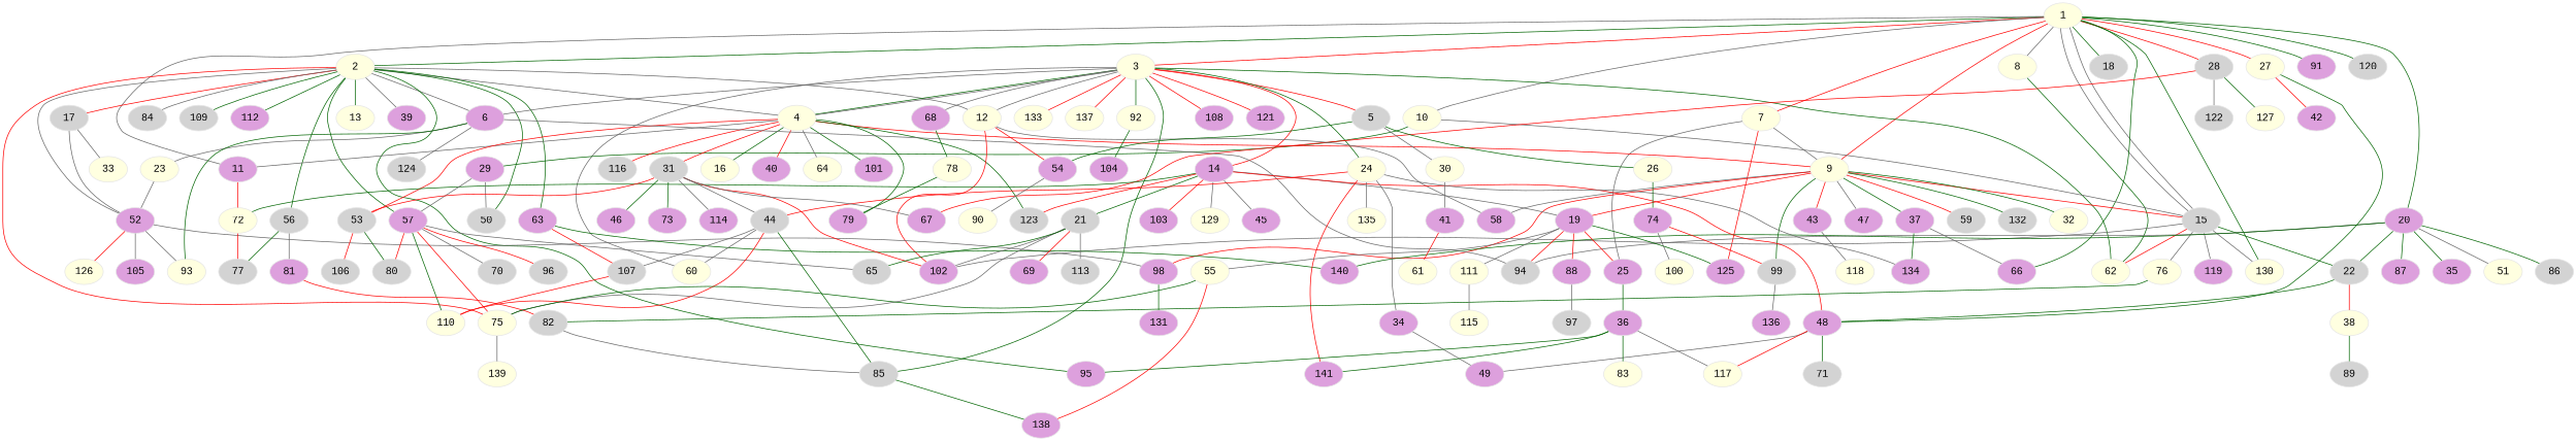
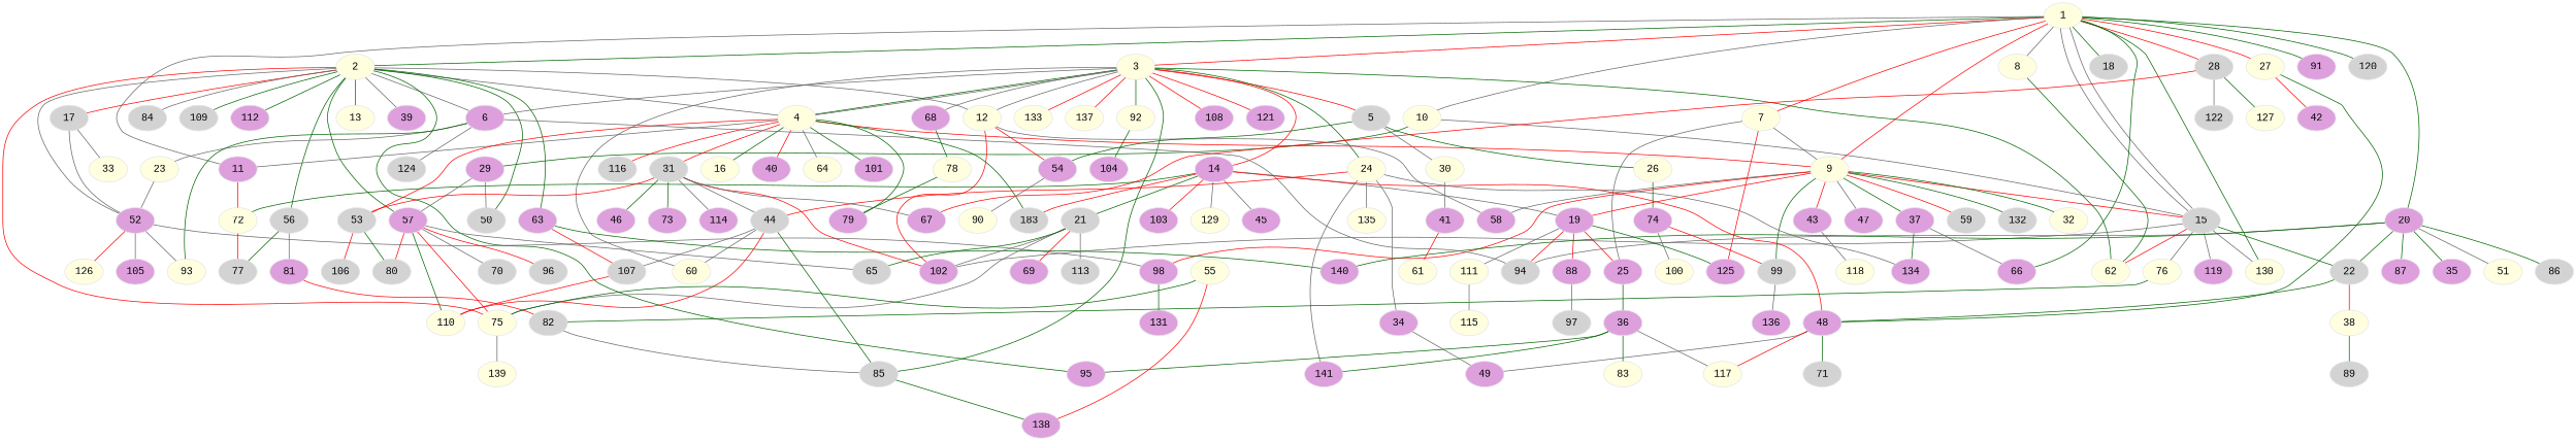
  graph {
    fontname="Liberation Mono"
    node [color=gray90 fillcolor=plum fontname="Liberation Mono" style=filled]
    edge [color=gray40 fontname="Liberation Mono"]
    1 [fillcolor=lightyellow]
    2 [fillcolor=lightyellow]
    3 [fillcolor=lightyellow]
    7 [fillcolor=lightyellow]
    8 [fillcolor=lightyellow]
    9 [fillcolor=lightyellow]
    10 [fillcolor=lightyellow]
    11
    15 [fillcolor=lightgrey]
    18 [fillcolor=lightgrey]
    20
    27 [fillcolor=lightyellow]
    28 [fillcolor=lightgrey]
    66
    91
    120 [fillcolor=lightgrey]
    130 [fillcolor=lightyellow]
    4 [fillcolor=lightyellow]
    6
    12 [fillcolor=lightyellow]
    13 [fillcolor=lightyellow]
    17 [fillcolor=lightgrey]
    39
    50 [fillcolor=lightgrey]
    52
    56 [fillcolor=lightgrey]
    57
    63
    75 [fillcolor=lightyellow]
    84 [fillcolor=lightgrey]
    95
    109 [fillcolor=lightgrey]
    112
    5 [fillcolor=lightgrey]
    14
    24 [fillcolor=lightyellow]
    60 [fillcolor=lightyellow]
    62 [fillcolor=lightyellow]
    68
    85 [fillcolor=lightgrey]
    92 [fillcolor=lightyellow]
    108
    121
    133 [fillcolor=lightyellow]
    137 [fillcolor=lightyellow]
    25
    125
    19
    32 [fillcolor=lightyellow]
    37
    43
    47
    58
    59 [fillcolor=lightgrey]
    98
    99 [fillcolor=lightgrey]
    132 [fillcolor=lightgrey]
    29
    72 [fillcolor=lightyellow]
    102
    22 [fillcolor=lightgrey]
    76 [fillcolor=lightyellow]
    119
    94 [fillcolor=lightgrey]
    35
    51 [fillcolor=lightyellow]
    86 [fillcolor=lightgrey]
    87
    140
    48
    42
    67
    122 [fillcolor=lightgrey]
    127 [fillcolor=lightyellow]
    16 [fillcolor=lightyellow]
    31 [fillcolor=lightgrey]
    40
    53 [fillcolor=lightgrey]
    64 [fillcolor=lightyellow]
    79
    101
    116 [fillcolor=lightgrey]
-   123 [fillcolor=lightgrey]
+   123 [fillcolor=lightgrey label=183]
    23 [fillcolor=lightyellow]
    93 [fillcolor=lightyellow]
    124 [fillcolor=lightgrey]
    54
    33 [fillcolor=lightyellow]
    105
    126 [fillcolor=lightyellow]
    77 [fillcolor=lightgrey]
    81
    65 [fillcolor=lightgrey]
    110 [fillcolor=lightyellow]
    80 [fillcolor=lightgrey]
    70 [fillcolor=lightgrey]
    96 [fillcolor=lightgrey]
    107 [fillcolor=lightgrey]
    139 [fillcolor=lightyellow]
    26 [fillcolor=lightyellow]
    30 [fillcolor=lightyellow]
    21 [fillcolor=lightgrey]
    45
    103
    129 [fillcolor=lightyellow]
    34
    44 [fillcolor=lightgrey]
    134
    135 [fillcolor=lightyellow]
    141
    78 [fillcolor=lightyellow]
    138
    104
    46
    73
    114
    106 [fillcolor=lightgrey]
    74
    41
    90 [fillcolor=lightyellow]
    36
    55 [fillcolor=lightyellow]
    88
    111 [fillcolor=lightyellow]
    118 [fillcolor=lightyellow]
    131
    136
    69
    113 [fillcolor=lightgrey]
    49
    117 [fillcolor=lightyellow]
    71 [fillcolor=lightgrey]
    38 [fillcolor=lightyellow]
    82 [fillcolor=lightgrey]
    97 [fillcolor=lightgrey]
    115 [fillcolor=lightyellow]
    89 [fillcolor=lightgrey]
    83 [fillcolor=lightyellow]
    100 [fillcolor=lightyellow]
    61 [fillcolor=lightyellow]
    1 -- 2 [color=darkgreen]
    1 -- 3 [color=red]
    1 -- 7 [color=red]
    1 -- 8
    1 -- 9 [color=red]
    1 -- 10
    1 -- 11
    1 -- 15
    1 -- 15
    1 -- 18 [color=darkgreen]
    1 -- 20 [color=darkgreen]
    1 -- 27 [color=red]
    1 -- 28 [color=red]
    1 -- 66 [color=darkgreen]
    1 -- 91 [color=darkgreen]
    1 -- 120 [color=darkgreen]
    1 -- 130 [color=darkgreen]
    2 -- 4
    2 -- 6
    2 -- 12
    2 -- 13 [color=darkgreen]
    2 -- 17 [color=red]
    2 -- 39
    2 -- 50 [color=darkgreen]
    2 -- 52
    2 -- 56 [color=darkgreen]
    2 -- 57 [color=darkgreen]
    2 -- 63 [color=darkgreen]
    2 -- 75 [color=red]
    2 -- 84
    2 -- 95 [color=darkgreen]
    2 -- 109 [color=darkgreen]
    2 -- 112 [color=darkgreen]
    3 -- 4 [color=darkgreen]
    3 -- 4
    3 -- 6
    3 -- 12
    3 -- 5 [color=red]
    3 -- 14 [color=red]
    3 -- 24 [color=darkgreen]
    3 -- 60
    3 -- 62 [color=darkgreen]
    3 -- 68
    3 -- 85 [color=darkgreen]
    3 -- 92 [color=darkgreen]
    3 -- 108 [color=red]
    3 -- 121 [color=red]
    3 -- 133 [color=red]
    3 -- 137 [color=red]
    7 -- 9
    7 -- 25
    7 -- 125 [color=red]
    8 -- 62 [color=darkgreen]
    9 -- 15 [color=red]
    9 -- 19 [color=red]
    9 -- 32 [color=darkgreen]
    9 -- 37 [color=darkgreen]
    9 -- 43 [color=red]
    9 -- 47
    9 -- 58
    9 -- 59 [color=red]
    9 -- 98 [color=red]
    9 -- 99 [color=darkgreen]
    9 -- 132 [color=darkgreen]
    10 -- 15
    10 -- 29 [color=darkgreen]
    11 -- 72 [color=red]
    15 -- 130
    15 -- 62 [color=red]
    15 -- 102
    15 -- 22 [color=darkgreen]
    15 -- 76
    15 -- 119
    20 -- 22 [color=darkgreen]
    20 -- 94
    20 -- 35 [color=darkgreen]
    20 -- 51
    20 -- 86 [color=darkgreen]
    20 -- 87 [color=darkgreen]
    20 -- 140 [color=darkgreen]
    27 -- 48 [color=darkgreen]
    27 -- 42 [color=red]
    28 -- 67 [color=red]
    28 -- 122
    28 -- 127 [color=darkgreen]
    4 -- 9 [color=red]
    4 -- 11
    4 -- 16 [color=darkgreen]
    4 -- 31 [color=red]
    4 -- 40 [color=red]
    4 -- 53 [color=red]
    4 -- 64
    4 -- 79 [color=darkgreen]
    4 -- 101 [color=darkgreen]
    4 -- 116 [color=red]
    4 -- 123 [color=darkgreen]
    6 -- 94
    6 -- 23
    6 -- 93 [color=darkgreen]
    6 -- 124
    12 -- 58
    12 -- 102 [color=red]
    12 -- 54 [color=red]
    17 -- 52
    17 -- 33
    52 -- 98
    52 -- 93
    52 -- 105
    52 -- 126 [color=red]
    56 -- 77 [color=darkgreen]
    56 -- 81
    57 -- 75 [color=red]
    57 -- 65
    57 -- 110 [color=darkgreen]
    57 -- 80 [color=red]
    57 -- 70
    57 -- 96 [color=red]
    63 -- 140 [color=darkgreen]
    63 -- 107 [color=red]
    75 -- 139
    5 -- 54 [color=darkgreen]
    5 -- 26 [color=darkgreen]
    5 -- 30
    14 -- 19
    14 -- 72 [color=darkgreen]
    14 -- 48 [color=red]
    14 -- 123 [color=red]
    14 -- 21 [color=darkgreen]
    14 -- 45
    14 -- 103 [color=red]
    14 -- 129
    24 -- 34
    24 -- 44 [color=red]
    24 -- 134
    24 -- 135
-   24 -- 141 [color=red]
+   24 -- 141
    68 -- 78 [color=darkgreen]
    85 -- 138 [color=darkgreen]
    92 -- 104 [color=darkgreen]
    25 -- 36 [color=darkgreen]
    19 -- 25 [color=red]
    19 -- 125 [color=darkgreen]
    19 -- 94 [color=red]
-   19 -- 55
    19 -- 88 [color=red]
    19 -- 111
    37 -- 66
    37 -- 134 [color=darkgreen]
    43 -- 118
    98 -- 131 [color=darkgreen]
    99 -- 136
    29 -- 50
    29 -- 57
    72 -- 77 [color=red]
    22 -- 48 [color=darkgreen]
    22 -- 38 [color=red]
    76 -- 82 [color=darkgreen]
    48 -- 49
    48 -- 117 [color=red]
    48 -- 71 [color=darkgreen]
    31 -- 102 [color=red]
    31 -- 67
    31 -- 53 [color=red]
    31 -- 44
    31 -- 46 [color=darkgreen]
    31 -- 73 [color=darkgreen]
    31 -- 114
    53 -- 80 [color=darkgreen]
    53 -- 106 [color=red]
    23 -- 52
    54 -- 90
    81 -- 82 [color=red]
    107 -- 110 [color=red]
    26 -- 74 [color=darkgreen]
    30 -- 41
    21 -- 75
    21 -- 102
    21 -- 65 [color=darkgreen]
    21 -- 69 [color=red]
    21 -- 113
    34 -- 49
    44 -- 60
    44 -- 85 [color=darkgreen]
    44 -- 110 [color=red]
    44 -- 107
    78 -- 79 [color=darkgreen]
    74 -- 99 [color=red]
    74 -- 100
    41 -- 61 [color=red]
    36 -- 95 [color=darkgreen]
    36 -- 141 [color=darkgreen]
    36 -- 117
    36 -- 83 [color=darkgreen]
    55 -- 75 [color=darkgreen]
    55 -- 138 [color=red]
    88 -- 97
    111 -- 115
    38 -- 89 [color=darkgreen]
    82 -- 85
  }
